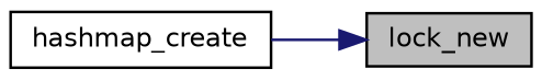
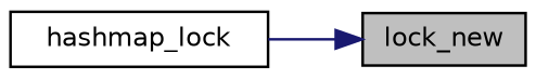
  digraph {
    rankdir=RL
    node [color=black fontname=Helvetica fontsize=10 shape=record style=filled]
    n1 [fillcolor=grey75 fontcolor=black height=0.2 label=lock_new width=0.4]
-   n2 [fillcolor=white height=0.2 label=hashmap_create width=0.4]
+   n2 [fillcolor=white height=0.2 label=hashmap_lock width=0.4]
    n1 -> n2 [color=midnightblue dir=back fontname=Helvetica fontsize=10 labelfontname=Helvetica labelfontsize=10 style=solid]
  }
